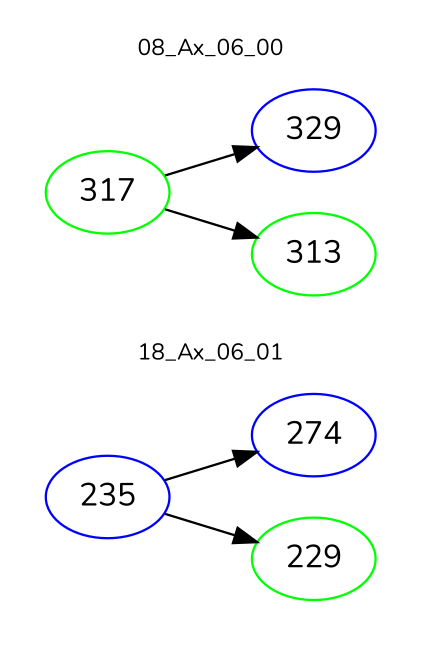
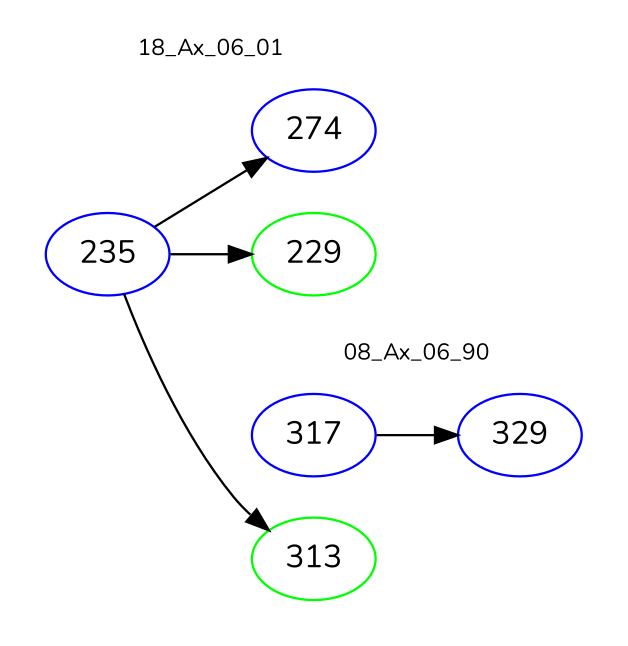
  digraph {
    fontname=Nunito
    rankdir=LR
    node [color=blue fontname=Nunito]
    edge [color=black fontname=Nunito]
    n1 [label=235]
    n2 [color=green label=229]
    n3 [label=274]
-   n4 [color=green label=317]
+   n4 [label=317]
    n5 [color=green label=313]
    n6 [label=329]
    subgraph cluster_1 {
      color=white
      fontsize=10
      label="18_Ax_06_01"
      n1
      n2
      n3
    }
    subgraph cluster_2 {
      color=white
      fontsize=10
-     label="08_Ax_06_00"
+     label="08_Ax_06_90"
      n4
      n5
      n6
    }
    n1 -> n2
    n1 -> n3
-   n4 -> n5
+   n1 -> n5
    n4 -> n6
  }
